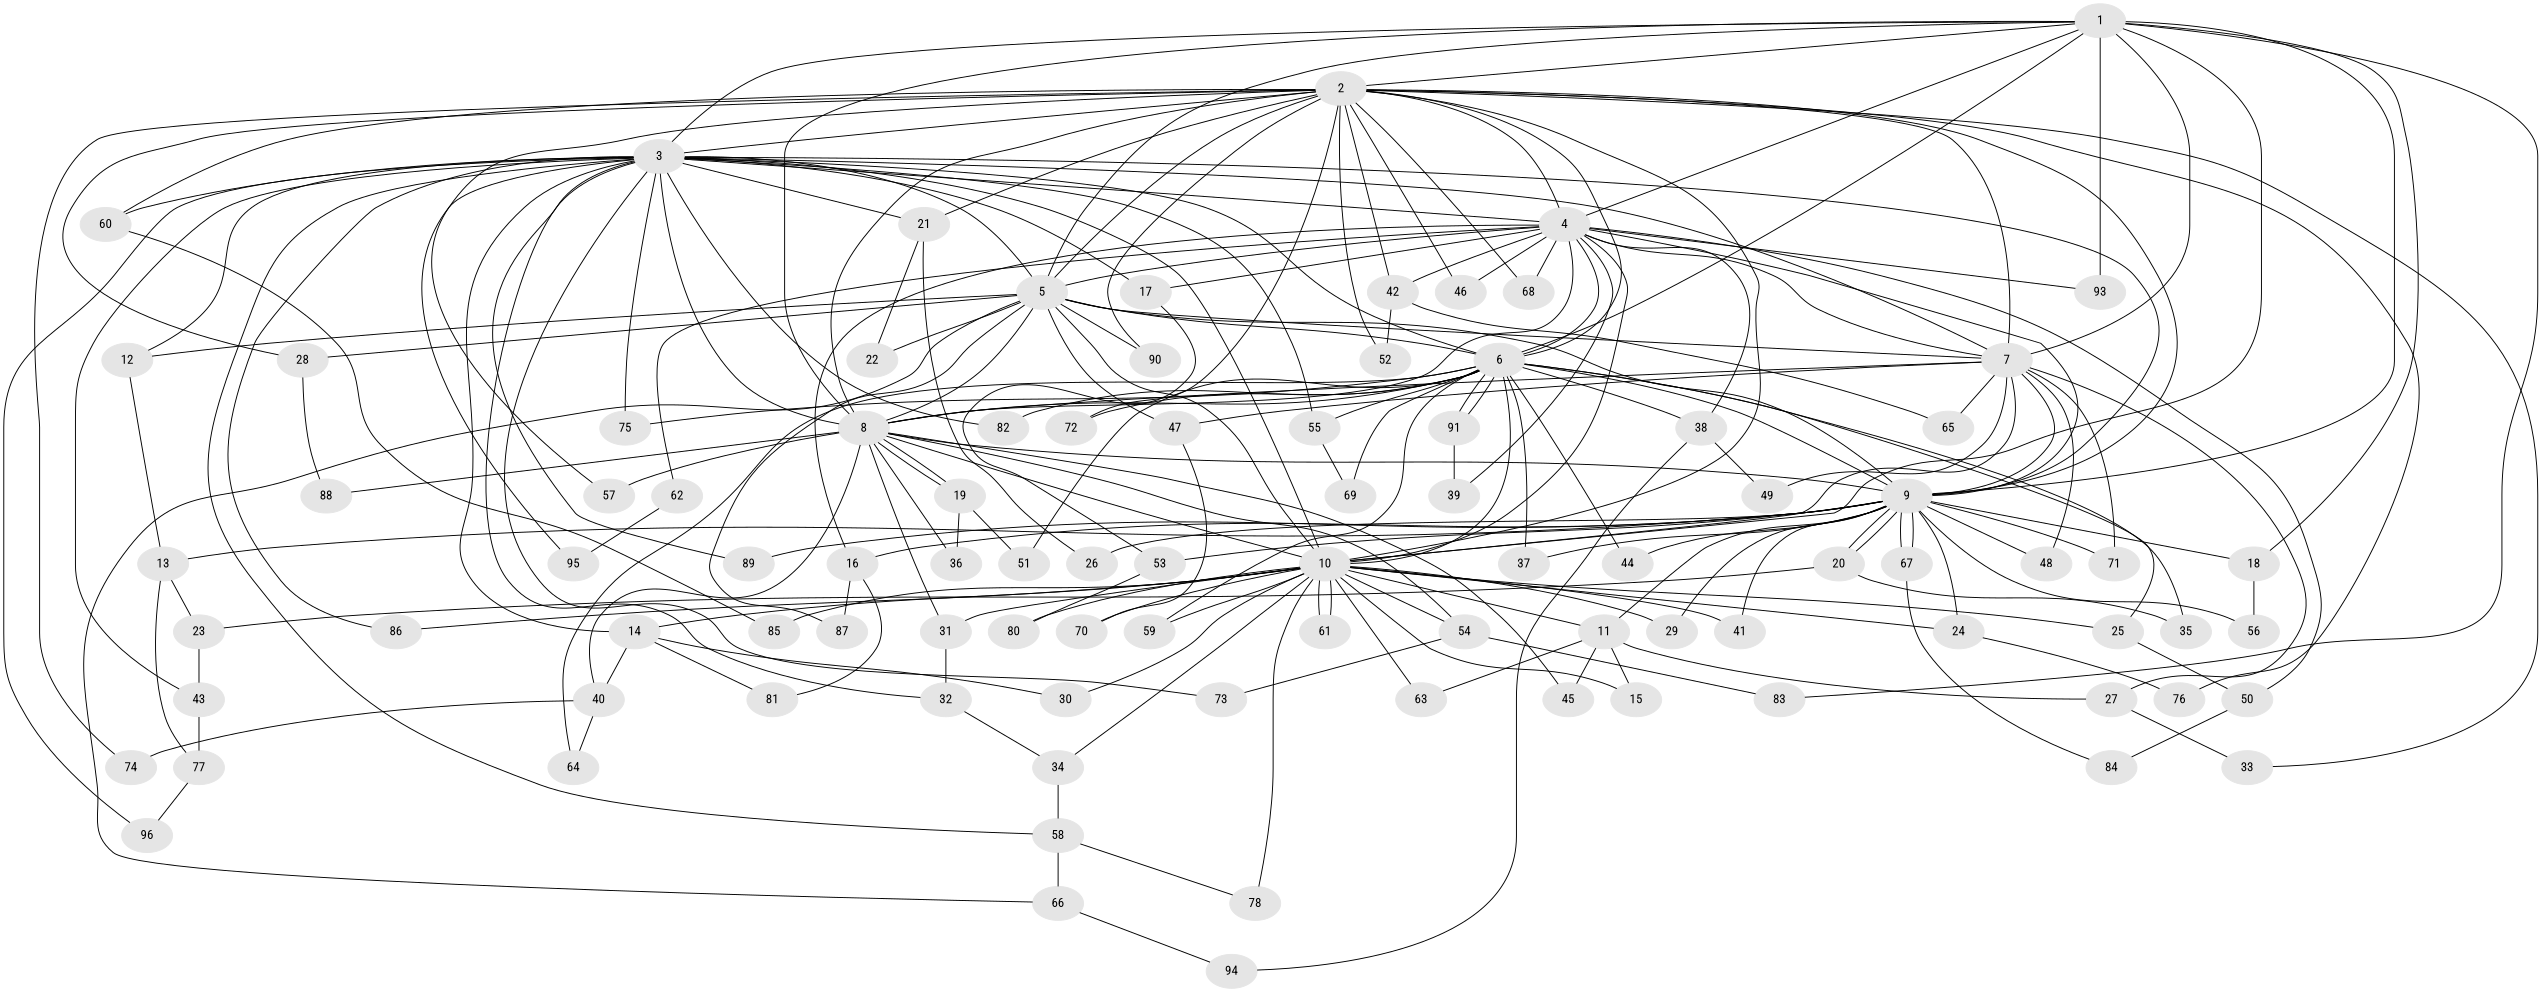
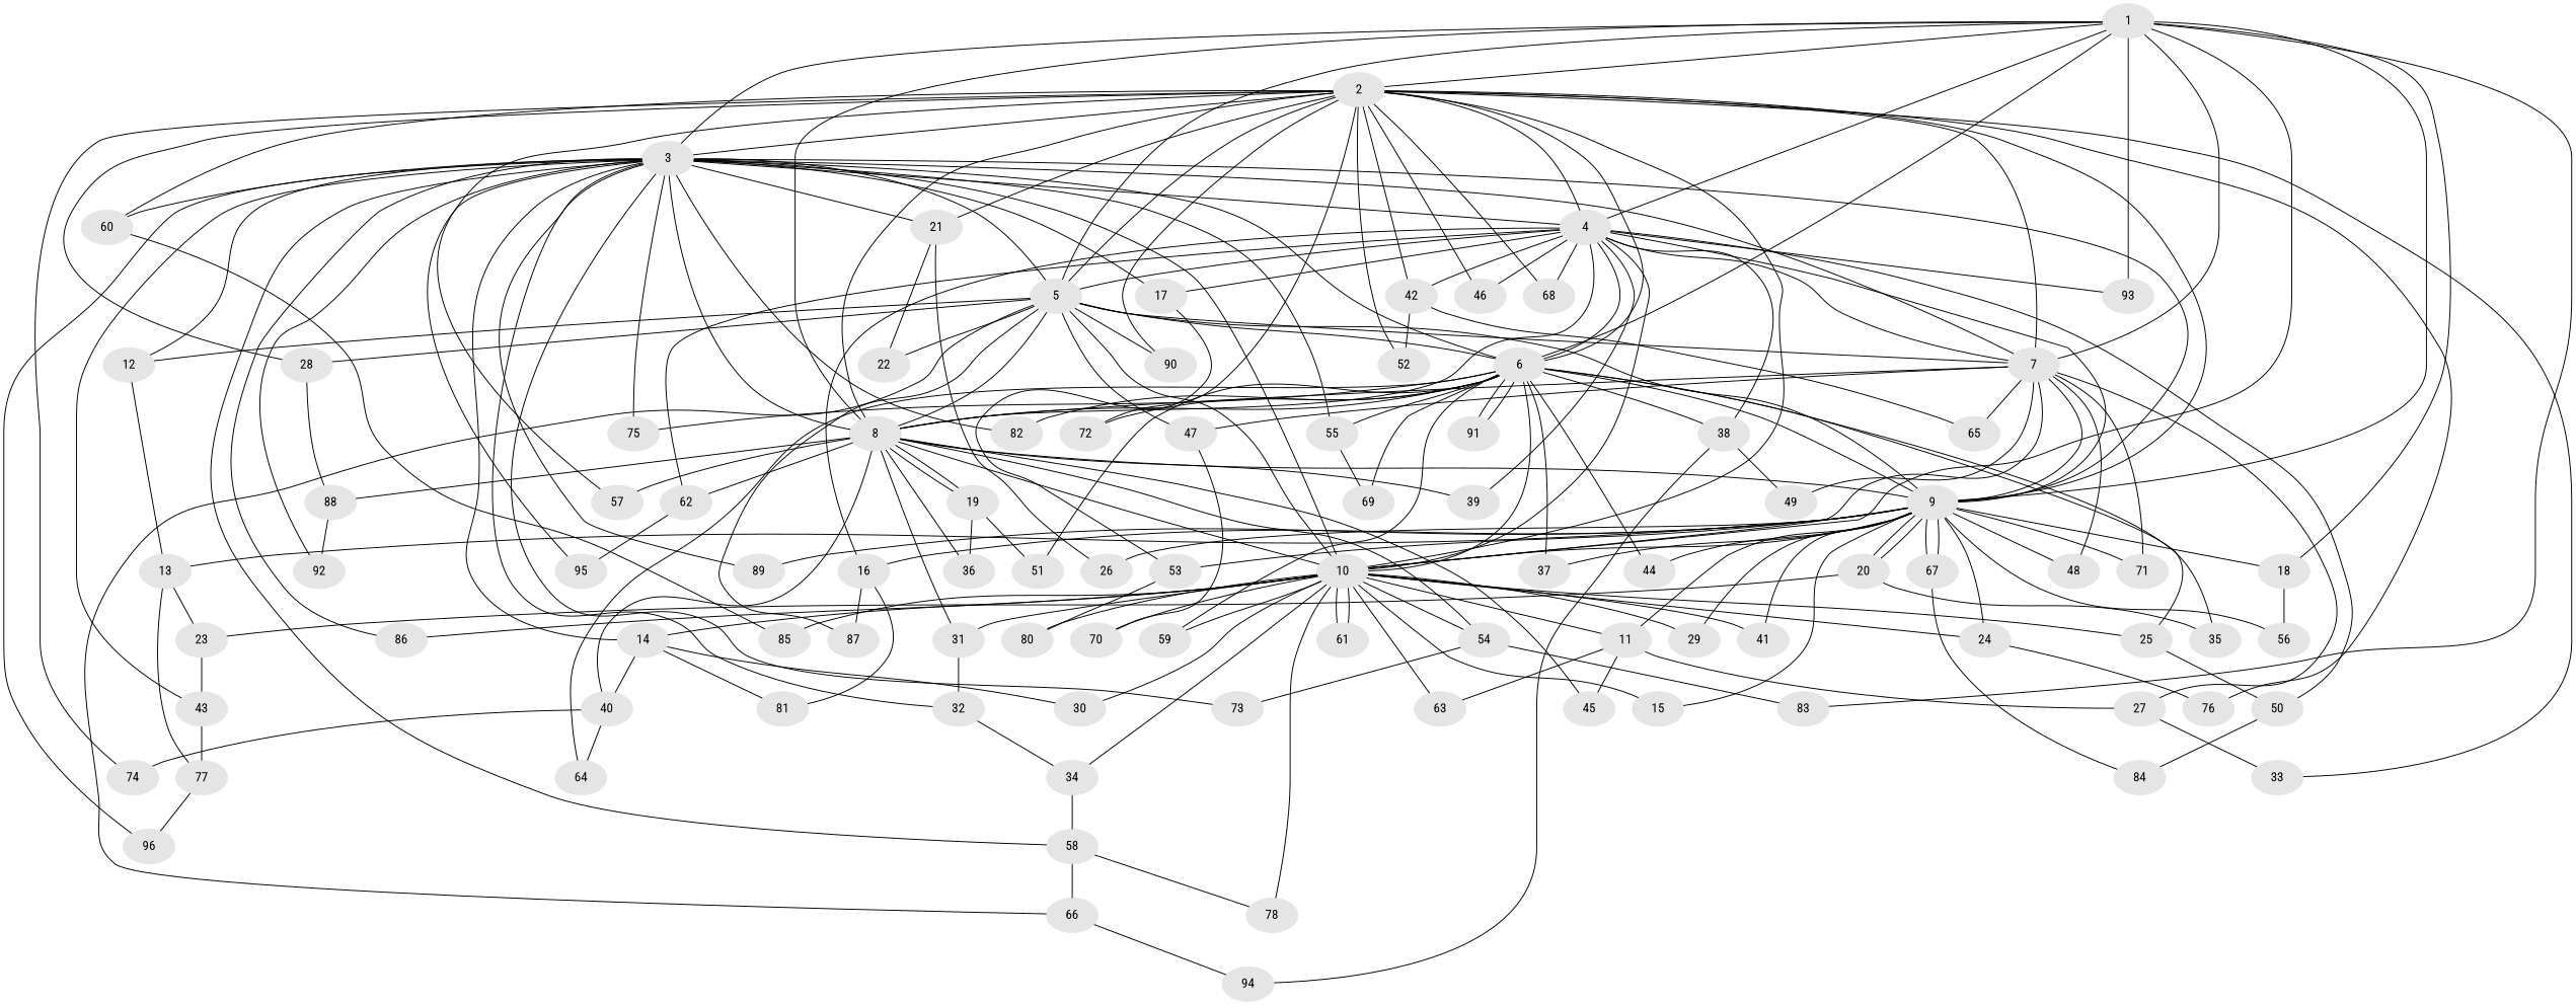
  graph {
    fontname="Roboto Condensed"
    node [color=gray90 fontname="Roboto Condensed" style=filled]
    edge [fontname="Roboto Condensed"]
    1
    2
    3
    4
    5
    6
    7
    8
    9
    10
    18
    83
    93
    21
    28
    33
    42
    46
    52
    57
    60
    68
    72
    74
    76
    90
    12
    14
    17
    32
    43
    55
    58
    73
    75
    82
    86
    89
+   92
    95
    96
    16
    38
    39
    50
    62
    22
    47
    66
    87
    25
    35
    37
    44
    51
    59
    64
    69
    91
    27
    48
    49
    65
    71
    19
    31
    36
    40
    45
    54
    88
    11
    13
    15
    20
    24
    26
    29
    41
    53
    56
    67
    30
    34
    61
    63
    70
    78
    80
    85
    81
    77
    94
    84
    23
    1 -- 2
    1 -- 3
    1 -- 4
    1 -- 5
    1 -- 6
    1 -- 7
    1 -- 8
    1 -- 9
    1 -- 10
    1 -- 18
    1 -- 83
    1 -- 93
    2 -- 3
    2 -- 4
    2 -- 5
    2 -- 6
    2 -- 7
    2 -- 8
    2 -- 9
    2 -- 10
    2 -- 21
    2 -- 28
    2 -- 33
    2 -- 42
    2 -- 46
    2 -- 52
    2 -- 57
    2 -- 60
    2 -- 68
    2 -- 72
    2 -- 74
    2 -- 76
    2 -- 90
    3 -- 4
    3 -- 5
    3 -- 6
    3 -- 7
    3 -- 8
    3 -- 9
    3 -- 10
    3 -- 21
    3 -- 60
    3 -- 12
    3 -- 14
    3 -- 17
    3 -- 32
    3 -- 43
    3 -- 55
    3 -- 58
    3 -- 73
    3 -- 75
    3 -- 82
    3 -- 86
    3 -- 89
+   3 -- 92
    3 -- 95
    3 -- 96
    4 -- 5
    4 -- 6
    4 -- 7
    4 -- 8
    4 -- 9
    4 -- 10
    4 -- 93
    4 -- 42
    4 -- 46
    4 -- 68
    4 -- 17
    4 -- 16
    4 -- 38
    4 -- 39
    4 -- 50
    4 -- 62
    5 -- 6
    5 -- 7
    5 -- 8
    5 -- 9
    5 -- 10
    5 -- 28
    5 -- 90
    5 -- 12
    5 -- 22
    5 -- 47
    5 -- 66
    5 -- 87
    6 -- 8
    6 -- 9
    6 -- 10
    6 -- 72
    6 -- 55
    6 -- 75
    6 -- 82
    6 -- 38
    6 -- 25
    6 -- 35
    6 -- 37
    6 -- 44
    6 -- 51
    6 -- 59
    6 -- 64
    6 -- 69
    6 -- 91
    6 -- 91
    7 -- 8
    7 -- 9
    7 -- 10
    7 -- 47
    7 -- 27
    7 -- 48
    7 -- 49
    7 -- 65
    7 -- 71
    8 -- 9
    8 -- 10
    8 -- 57
-   91 -- 39
+   8 -- 39
+   8 -- 62
    8 -- 19
    8 -- 19
    8 -- 31
    8 -- 36
    8 -- 40
    8 -- 45
    8 -- 54
    8 -- 88
+   9 -- 10
    9 -- 18
    9 -- 89
    9 -- 16
    9 -- 37
    9 -- 44
    9 -- 48
    9 -- 71
    9 -- 11
    9 -- 13
-   11 -- 15
+   9 -- 15
    9 -- 20
    9 -- 20
    9 -- 24
    9 -- 26
    9 -- 29
    9 -- 41
    9 -- 53
    9 -- 56
    9 -- 67
    9 -- 67
    10 -- 14
    10 -- 86
    10 -- 25
    10 -- 59
    10 -- 31
    10 -- 54
    10 -- 11
    10 -- 15
    10 -- 24
    10 -- 29
    10 -- 41
    10 -- 30
    10 -- 34
    10 -- 61
    10 -- 61
    10 -- 63
    10 -- 70
    10 -- 78
    10 -- 80
    10 -- 85
    18 -- 56
    21 -- 22
    21 -- 26
    28 -- 88
    42 -- 52
    42 -- 65
    60 -- 85
    12 -- 13
    14 -- 40
    14 -- 30
    14 -- 81
    17 -- 53
    32 -- 34
    43 -- 77
    55 -- 69
    58 -- 66
    58 -- 78
    16 -- 87
    16 -- 81
    38 -- 49
    38 -- 94
    50 -- 84
    62 -- 95
    47 -- 70
    66 -- 94
    25 -- 50
    27 -- 33
    19 -- 51
    19 -- 36
    31 -- 32
    40 -- 74
    40 -- 64
    54 -- 83
    54 -- 73
+   88 -- 92
    11 -- 27
    11 -- 45
    11 -- 63
    13 -- 77
    13 -- 23
    20 -- 35
    20 -- 23
    24 -- 76
    53 -- 80
    67 -- 84
    34 -- 58
    77 -- 96
    23 -- 43
  }
